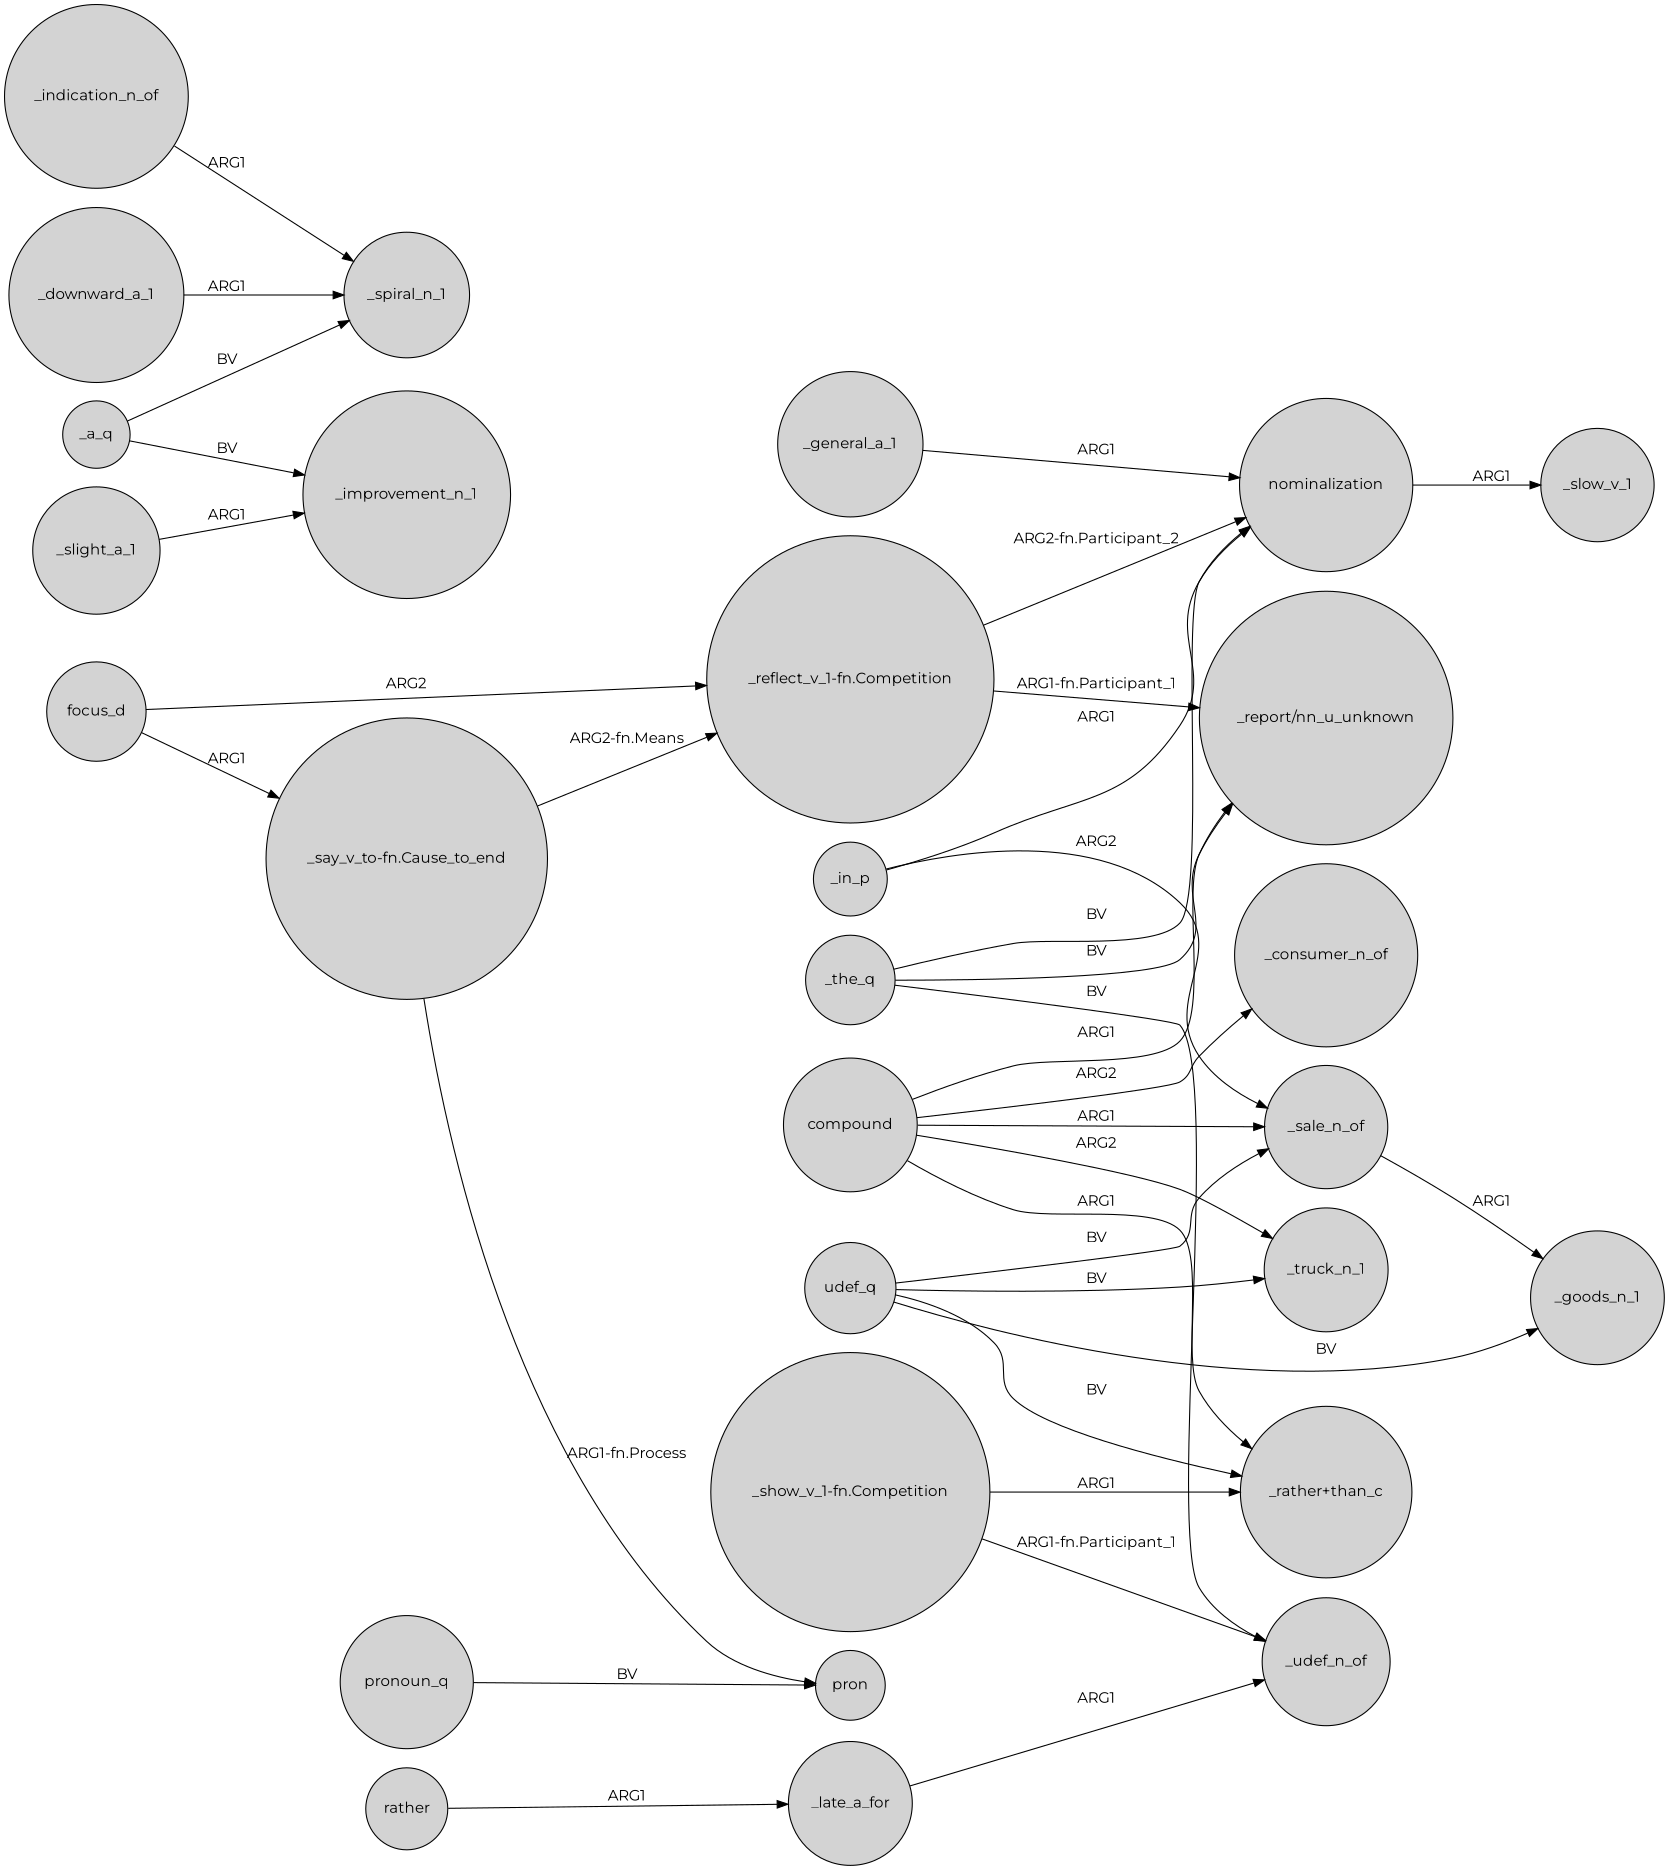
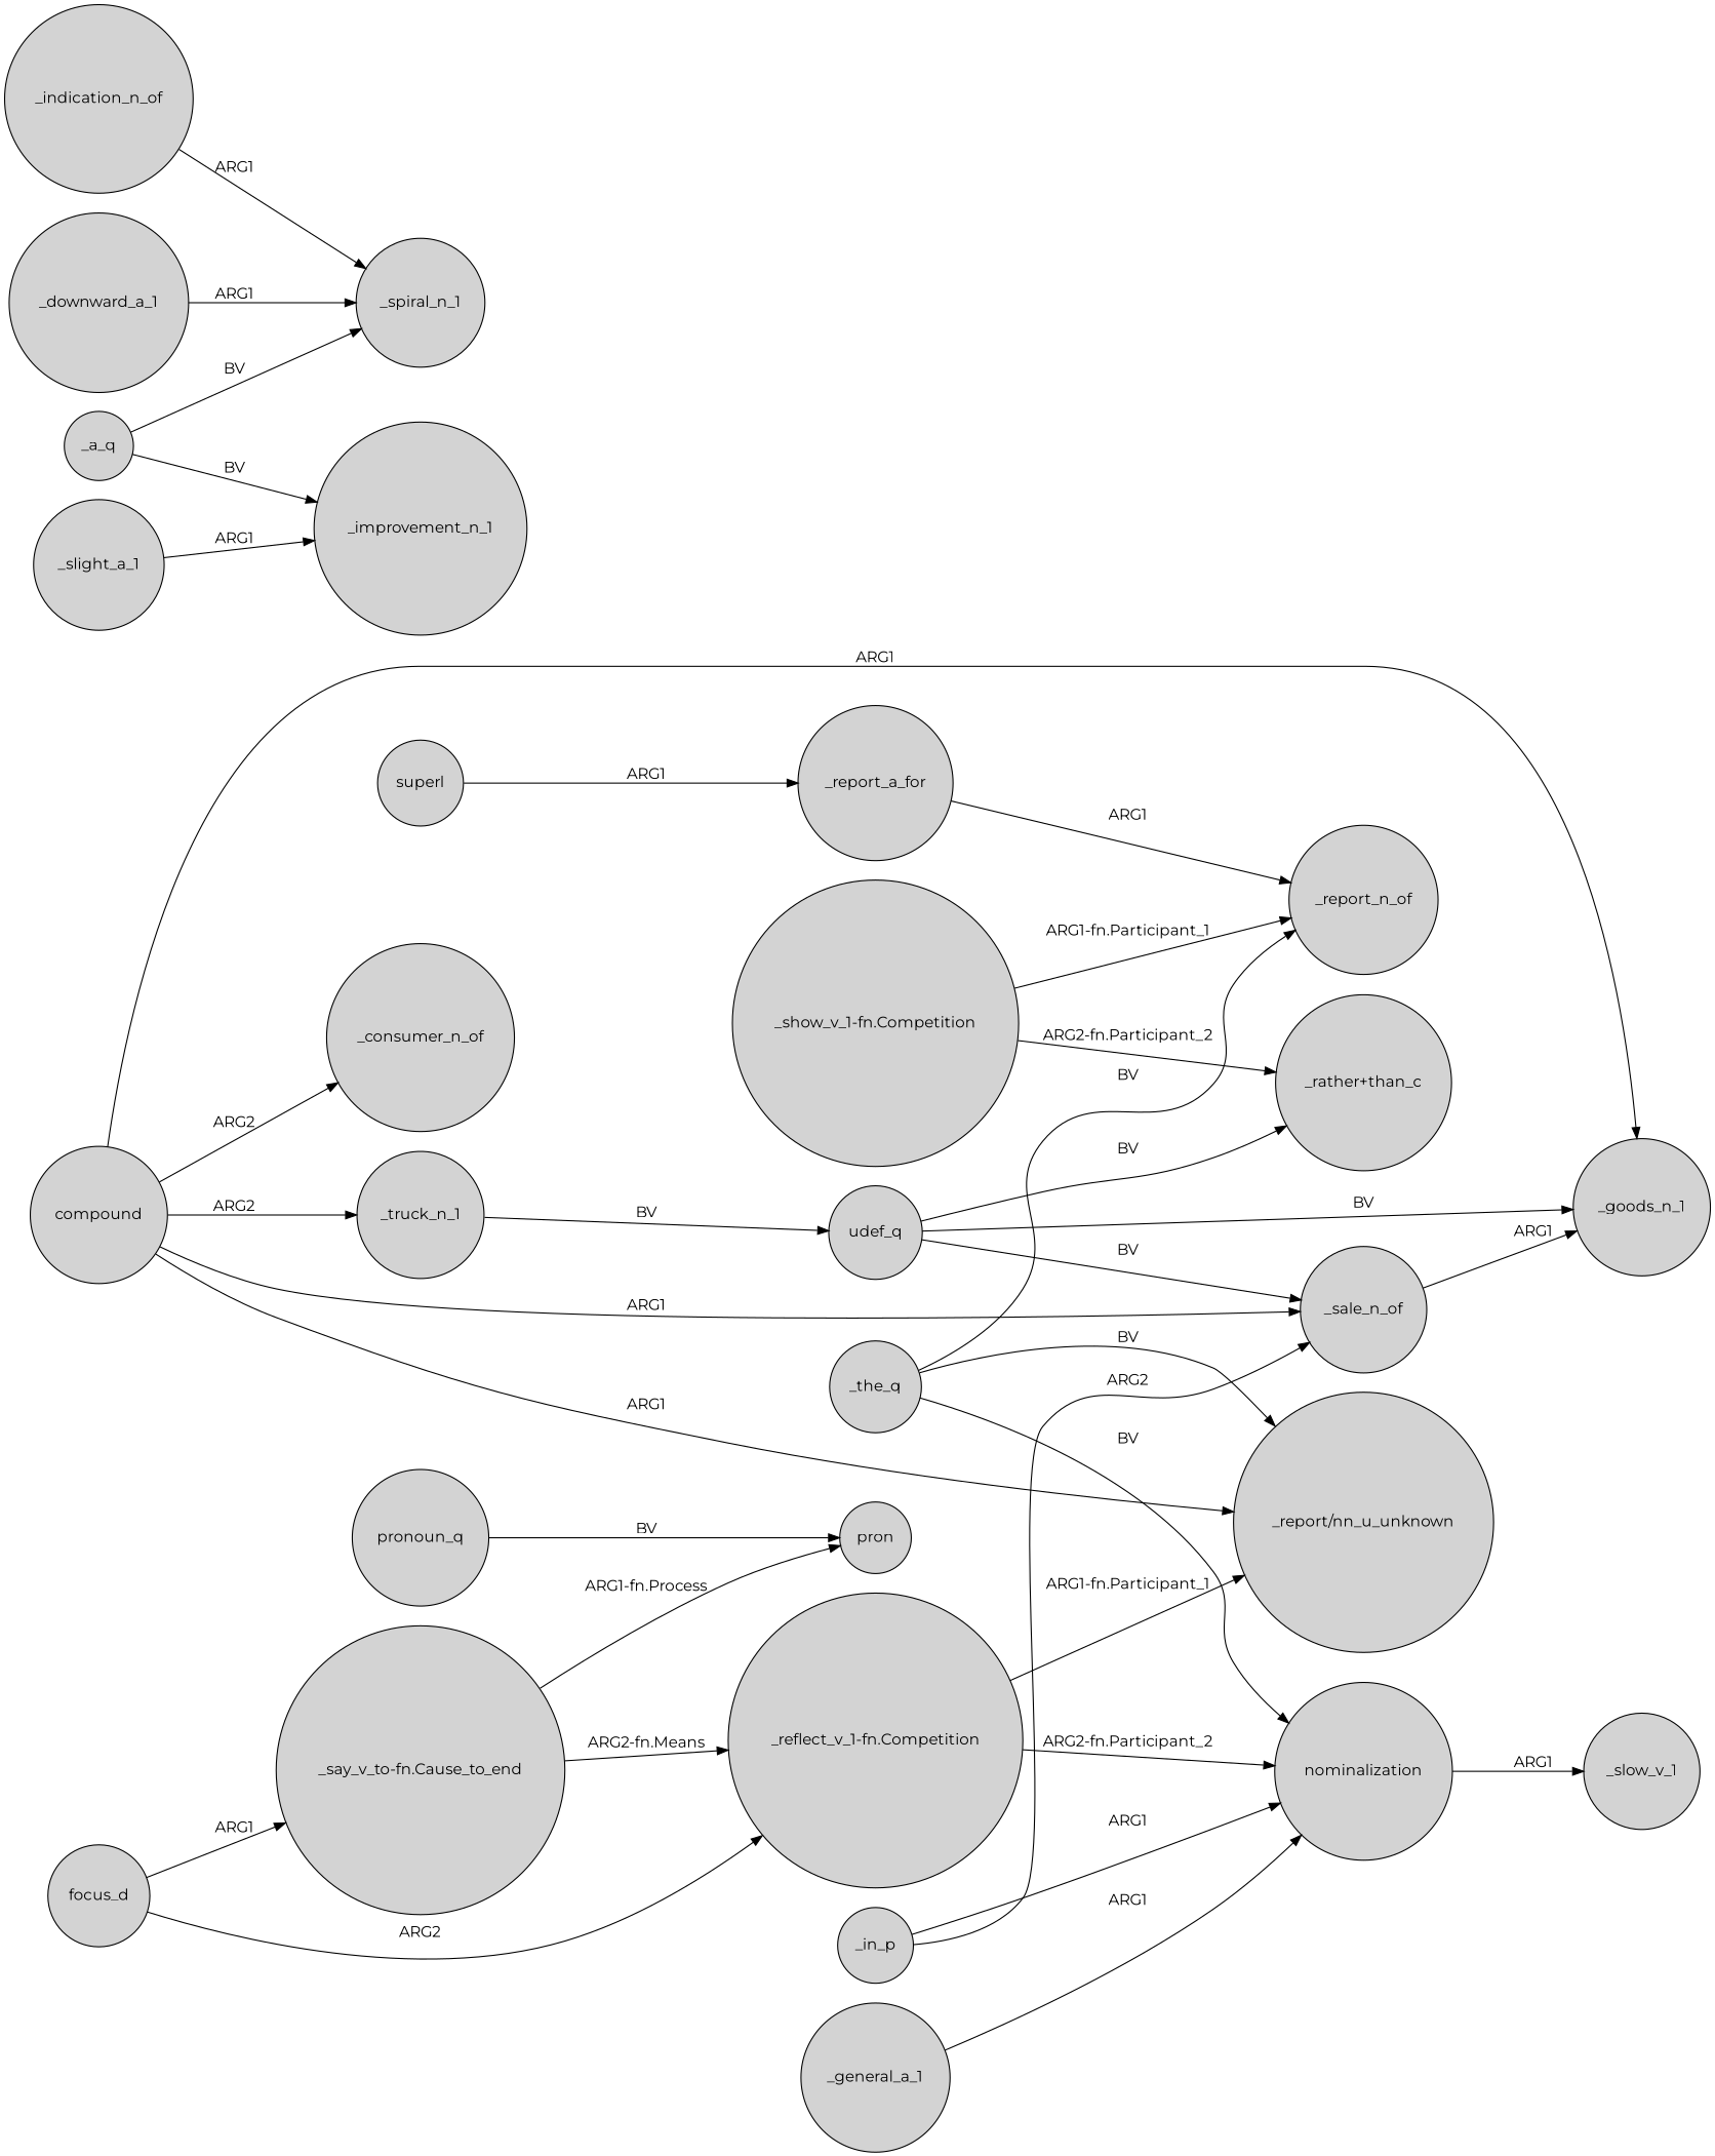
  digraph {
    fontname=Montserrat
    rankdir=LR
    node [fontname=Montserrat shape=circle style=filled]
    edge [fontname=Montserrat]
    "_reflect_v_1-fn.Competition"
    nominalization
    n3 [label="_report/nn_u_unknown"]
    _slow_v_1
    _the_q
-   _report_n_of [label=_udef_n_of]
-   _late_a_for
+   _report_n_of
+   _late_a_for [label=_report_a_for]
    _downward_a_1
    _spiral_n_1
    _general_a_1
    focus_d
    "_say_v_to-fn.Cause_to_end"
    pron
    _sale_n_of
    _goods_n_1
    _a_q
    _improvement_n_1
    _indication_n_of
    _in_p
    udef_q
    "_rather+than_c"
    _truck_n_1
-   superl [label=rather]
+   superl
    "_show_v_1-fn.Competition"
    pronoun_q
    compound
    _consumer_n_of
    _slight_a_1
    "_reflect_v_1-fn.Competition" -> nominalization [label="ARG2-fn.Participant_2"]
    "_reflect_v_1-fn.Competition" -> n3 [label="ARG1-fn.Participant_1"]
    nominalization -> _slow_v_1 [label=ARG1]
    _the_q -> nominalization [label=BV]
    _the_q -> n3 [label=BV]
    _the_q -> _report_n_of [label=BV]
    _late_a_for -> _report_n_of [label=ARG1]
    _downward_a_1 -> _spiral_n_1 [label=ARG1]
    _general_a_1 -> nominalization [label=ARG1]
    focus_d -> "_reflect_v_1-fn.Competition" [label=ARG2]
    focus_d -> "_say_v_to-fn.Cause_to_end" [label=ARG1]
    "_say_v_to-fn.Cause_to_end" -> "_reflect_v_1-fn.Competition" [label="ARG2-fn.Means"]
    "_say_v_to-fn.Cause_to_end" -> pron [label="ARG1-fn.Process"]
    _sale_n_of -> _goods_n_1 [label=ARG1]
    _a_q -> _spiral_n_1 [label=BV]
    _a_q -> _improvement_n_1 [label=BV]
    _indication_n_of -> _spiral_n_1 [label=ARG1]
    _in_p -> nominalization [label=ARG1]
    _in_p -> _sale_n_of [label=ARG2]
    udef_q -> _sale_n_of [label=BV]
    udef_q -> _goods_n_1 [label=BV]
    udef_q -> "_rather+than_c" [label=BV]
-   udef_q -> _truck_n_1 [label=BV]
+   _truck_n_1 -> udef_q [label=BV]
    superl -> _late_a_for [label=ARG1]
    "_show_v_1-fn.Competition" -> _report_n_of [label="ARG1-fn.Participant_1"]
-   "_show_v_1-fn.Competition" -> "_rather+than_c" [label=ARG1]
+   "_show_v_1-fn.Competition" -> "_rather+than_c" [label="ARG2-fn.Participant_2"]
    pronoun_q -> pron [label=BV]
    compound -> n3 [label=ARG1]
    compound -> _sale_n_of [label=ARG1]
-   compound -> "_rather+than_c" [label=ARG1]
+   compound -> _goods_n_1 [label=ARG1]
    compound -> _truck_n_1 [label=ARG2]
    compound -> _consumer_n_of [label=ARG2]
    _slight_a_1 -> _improvement_n_1 [label=ARG1]
  }
